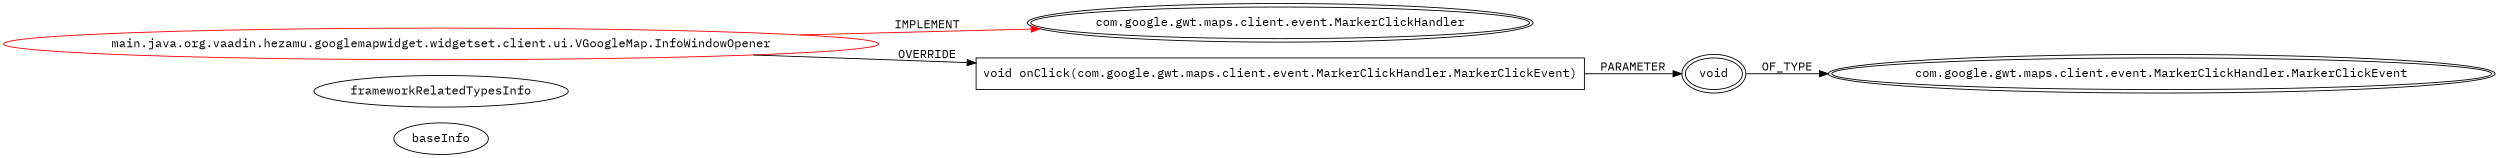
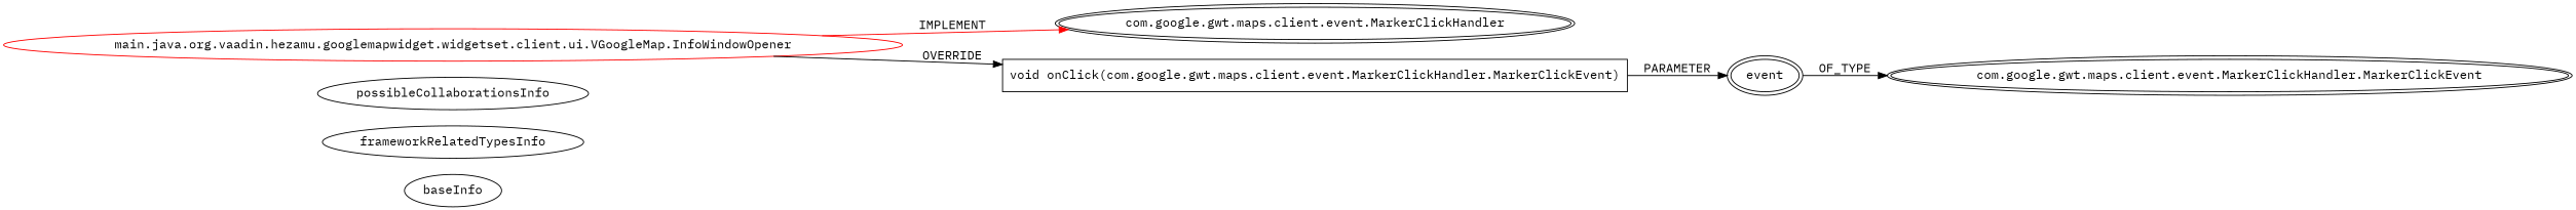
  digraph {
    fontname="IBM Plex Mono"
    rankdir=LR
    node [fontname="IBM Plex Mono"]
    edge [fontname="IBM Plex Mono"]
    baseInfo [category=extension_graph graphId=4441 isAnonymous=false possibleRelation=false]
    frameworkRelatedTypesInfo [0="com.google.gwt.maps.client.event.MarkerClickHandler"]
+   possibleCollaborationsInfo
    n4 [color=red isFrameworkType=false label="main.java.org.vaadin.hezamu.googlemapwidget.widgetset.client.ui.VGoogleMap.InfoWindowOpener" vertexType=ROOT_CLIENT_CLASS_DECLARATION]
    n5 [isFrameworkType=true label="com.google.gwt.maps.client.event.MarkerClickHandler" peripheries=2 vertexType=FRAMEWORK_INTERFACE_TYPE]
    n6 [isFrameworkType=false label="void onClick(com.google.gwt.maps.client.event.MarkerClickHandler.MarkerClickEvent)" shape=box vertexType=OVERRIDING_METHOD_DECLARATION]
-   n7 [isFrameworkType=true label=void peripheries=2 vertexType=PARAMETER_DECLARATION]
+   n7 [isFrameworkType=true label=event peripheries=2 vertexType=PARAMETER_DECLARATION]
    n8 [isFrameworkType=true label="com.google.gwt.maps.client.event.MarkerClickHandler.MarkerClickEvent" peripheries=2 vertexType=FRAMEWORK_CLASS_TYPE]
    n4 -> n5 [color=red label=IMPLEMENT]
    n4 -> n6 [label=OVERRIDE]
    n6 -> n7 [label=PARAMETER]
    n7 -> n8 [label=OF_TYPE]
  }
